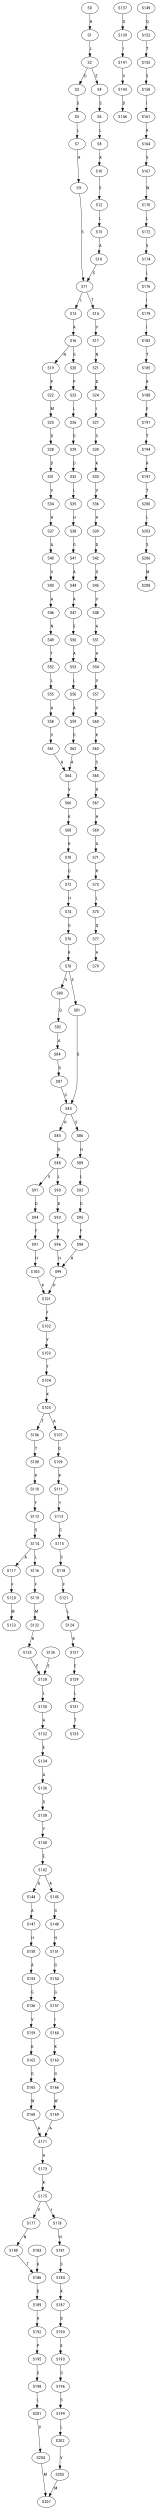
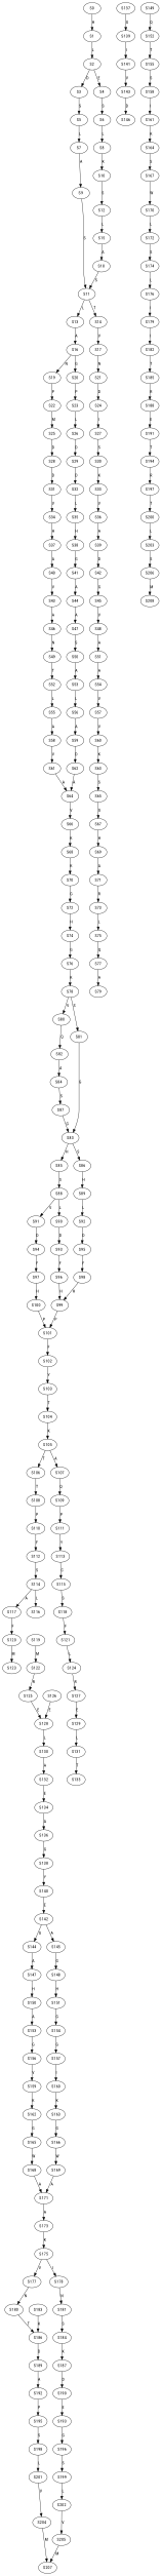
  strict digraph {
    fontname="Roboto Condensed"
    node [fontname="Roboto Condensed"]
    edge [fontname="Roboto Condensed"]
    S0
    S1
    S2
    S3
    S4
    S5
    S6
    S7
    S8
    S9
    S10
    S11
    S12
    S13
    S14
    S15
    S16
    S17
    S18
    S19
    S20
    S21
    S22
    S23
    S24
    S25
    S26
    S27
    S28
    S29
    S30
    S31
    S32
    S33
    S34
    S35
    S36
    S37
    S38
    S39
    S40
    S41
    S42
    S43
    S44
    S45
    S46
    S47
    S48
    S49
    S50
    S51
    S52
    S53
    S54
    S55
    S56
    S57
    S58
    S59
    S60
    S61
    S62
    S63
    S64
    S65
    S66
    S67
    S68
    S69
    S70
    S71
    S72
    S73
    S74
    S75
    S76
    S77
    S78
    S79
    S80
    S81
    S82
    S83
    S84
    S85
    S86
    S87
    S88
    S89
    S90
    S91
    S92
    S93
    S94
    S95
    S96
    S97
    S98
    S99
    S100
    S101
    S102
    S103
    S104
    S105
    S106
    S107
    S108
    S109
    S110
    S111
    S112
    S113
    S114
    S115
    S116
    S117
    S118
    S119
    S120
    S121
    S122
    S123
    S124
    S125
    S127
    S128
    S126
    S129
    S130
    S131
    S132
    S133
    S134
    S136
    S138
    S137
    S139
    S140
    S141
    S142
    S143
    S144
    S145
    S146
    S147
    S148
    S150
    S151
    S149
    S152
    S153
    S154
    S155
    S156
    S157
    S158
    S159
    S160
    S161
    S162
    S163
    S164
    S165
    S166
    S167
    S168
    S169
    S170
    S171
    S172
    S173
    S174
    S175
    S176
    S177
    S178
    S179
    S180
    S181
    S182
    S186
    S184
    S185
    S183
    S187
    S188
    S189
    S190
    S191
    S192
    S193
    S194
    S195
    S196
    S197
    S198
    S199
    S200
    S201
    S202
    S203
    S204
    S205
    S206
    S207
    S208
    S0 -> S1 [label=H]
    S1 -> S2 [label=L]
    S2 -> S3 [label=D]
    S2 -> S4 [label=E]
    S3 -> S5 [label=S]
    S4 -> S6 [label=S]
    S5 -> S7 [label=L]
    S6 -> S8 [label=L]
    S7 -> S9 [label=A]
    S8 -> S10 [label=K]
    S9 -> S11 [label=S]
    S10 -> S12 [label=S]
    S11 -> S13 [label=L]
    S11 -> S14 [label=T]
    S12 -> S15 [label=L]
    S13 -> S16 [label=A]
    S14 -> S17 [label=V]
    S15 -> S18 [label=A]
    S16 -> S19 [label=N]
    S16 -> S20 [label=G]
    S17 -> S21 [label=N]
    S18 -> S11 [label=S]
    S19 -> S22 [label=P]
    S20 -> S23 [label=P]
    S21 -> S24 [label=D]
    S22 -> S25 [label=M]
    S23 -> S26 [label=L]
    S24 -> S27 [label=I]
    S25 -> S28 [label=D]
    S26 -> S29 [label=D]
    S27 -> S30 [label=S]
    S28 -> S31 [label=D]
    S29 -> S32 [label=D]
    S30 -> S33 [label=K]
    S31 -> S34 [label=V]
    S32 -> S35 [label=L]
    S33 -> S36 [label=V]
    S34 -> S37 [label=H]
    S35 -> S38 [label=H]
    S36 -> S39 [label=A]
    S37 -> S40 [label=A]
    S38 -> S41 [label=G]
    S39 -> S42 [label=D]
    S40 -> S43 [label=V]
    S41 -> S44 [label=A]
    S42 -> S45 [label=G]
    S43 -> S46 [label=A]
    S44 -> S47 [label=A]
    S45 -> S48 [label=V]
    S46 -> S49 [label=N]
    S47 -> S50 [label=S]
    S48 -> S51 [label=A]
    S49 -> S52 [label=T]
    S50 -> S53 [label=A]
    S51 -> S54 [label=A]
    S52 -> S55 [label=L]
    S53 -> S56 [label=L]
    S54 -> S57 [label=V]
    S55 -> S58 [label=A]
    S56 -> S59 [label=A]
    S57 -> S60 [label=V]
    S58 -> S61 [label=V]
    S59 -> S62 [label=D]
    S60 -> S63 [label=K]
    S61 -> S64 [label=A]
    S62 -> S64 [label=A]
    S63 -> S65 [label=S]
    S64 -> S66 [label=V]
    S65 -> S67 [label=G]
    S66 -> S68 [label=K]
    S67 -> S69 [label=H]
    S68 -> S70 [label=K]
    S69 -> S71 [label=A]
    S70 -> S72 [label=G]
    S71 -> S73 [label=R]
    S72 -> S74 [label=H]
    S73 -> S75 [label=L]
    S74 -> S76 [label=G]
    S75 -> S77 [label=Q]
    S76 -> S78 [label=K]
    S77 -> S79 [label=A]
    S78 -> S80 [label=V]
    S78 -> S81 [label=S]
    S80 -> S82 [label=Q]
    S81 -> S83 [label=G]
    S82 -> S84 [label=A]
    S83 -> S85 [label=H]
    S83 -> S86 [label=S]
    S84 -> S87 [label=S]
    S85 -> S88 [label=S]
    S86 -> S89 [label=H]
    S87 -> S83 [label=G]
    S88 -> S90 [label=L]
    S88 -> S91 [label=V]
    S89 -> S92 [label=L]
    S90 -> S93 [label=D]
    S91 -> S94 [label=D]
    S92 -> S95 [label=D]
    S93 -> S96 [label=F]
    S94 -> S97 [label=F]
    S95 -> S98 [label=F]
    S96 -> S99 [label=H]
    S97 -> S100 [label=H]
    S98 -> S99 [label=H]
    S99 -> S101 [label=P]
    S100 -> S101 [label=P]
    S101 -> S102 [label=F]
    S102 -> S103 [label=Y]
    S103 -> S104 [label=T]
    S104 -> S105 [label=K]
    S105 -> S106 [label=T]
    S105 -> S107 [label=A]
    S106 -> S108 [label=T]
    S107 -> S109 [label=Q]
    S108 -> S110 [label=P]
    S109 -> S111 [label=P]
    S110 -> S112 [label=F]
    S111 -> S113 [label=Y]
    S112 -> S114 [label=S]
    S113 -> S115 [label=C]
    S114 -> S116 [label=L]
    S114 -> S117 [label=A]
    S115 -> S118 [label=S]
-   S116 -> S119 [label=F]
    S117 -> S120 [label=F]
    S118 -> S121 [label=F]
    S119 -> S122 [label=M]
    S120 -> S123 [label=M]
    S121 -> S124 [label=L]
    S122 -> S125 [label=R]
    S124 -> S127 [label=R]
    S125 -> S128 [label=E]
    S127 -> S129 [label=E]
    S128 -> S130 [label=L]
    S126 -> S128 [label=E]
    S129 -> S131 [label=L]
    S130 -> S132 [label=A]
    S131 -> S133 [label=T]
    S132 -> S134 [label=E]
    S134 -> S136 [label=A]
    S136 -> S138 [label=G]
    S138 -> S140 [label=Y]
    S137 -> S139 [label=G]
    S139 -> S141 [label=I]
    S140 -> S142 [label=E]
    S141 -> S143 [label=V]
    S142 -> S144 [label=G]
    S142 -> S145 [label=A]
    S143 -> S146 [label=D]
    S144 -> S147 [label=A]
    S145 -> S148 [label=G]
    S147 -> S150 [label=H]
    S148 -> S151 [label=H]
    S150 -> S153 [label=A]
    S151 -> S154 [label=G]
    S149 -> S152 [label=Q]
    S152 -> S155 [label=T]
    S153 -> S156 [label=G]
    S154 -> S157 [label=G]
    S155 -> S158 [label=S]
    S156 -> S159 [label=V]
    S157 -> S160 [label=I]
    S158 -> S161 [label=I]
    S159 -> S162 [label=K]
    S160 -> S163 [label=K]
    S161 -> S164 [label=K]
    S162 -> S165 [label=G]
    S163 -> S166 [label=G]
    S164 -> S167 [label=S]
    S165 -> S168 [label=W]
    S166 -> S169 [label=W]
    S167 -> S170 [label=W]
    S168 -> S171 [label=A]
    S169 -> S171 [label=A]
    S170 -> S172 [label=L]
    S171 -> S173 [label=A]
    S172 -> S174 [label=S]
    S173 -> S175 [label=K]
    S174 -> S176 [label=L]
    S175 -> S177 [label=V]
    S175 -> S178 [label=I]
    S176 -> S179 [label=I]
    S177 -> S180 [label=N]
    S178 -> S181 [label=N]
    S179 -> S182 [label=I]
    S180 -> S186 [label=T]
    S181 -> S184 [label=S]
    S182 -> S185 [label=T]
    S186 -> S189 [label=D]
    S184 -> S187 [label=K]
    S185 -> S188 [label=R]
    S183 -> S186 [label=K]
    S187 -> S190 [label=D]
    S188 -> S191 [label=E]
    S189 -> S192 [label=A]
    S190 -> S193 [label=E]
    S191 -> S194 [label=T]
    S192 -> S195 [label=P]
    S193 -> S196 [label=G]
    S194 -> S197 [label=R]
    S195 -> S198 [label=S]
    S196 -> S199 [label=S]
    S197 -> S200 [label=T]
    S198 -> S201 [label=L]
    S199 -> S202 [label=L]
    S200 -> S203 [label=L]
    S201 -> S204 [label=V]
    S202 -> S205 [label=V]
    S203 -> S206 [label=S]
    S204 -> S207 [label=M]
    S205 -> S207 [label=M]
    S206 -> S208 [label=M]
  }
